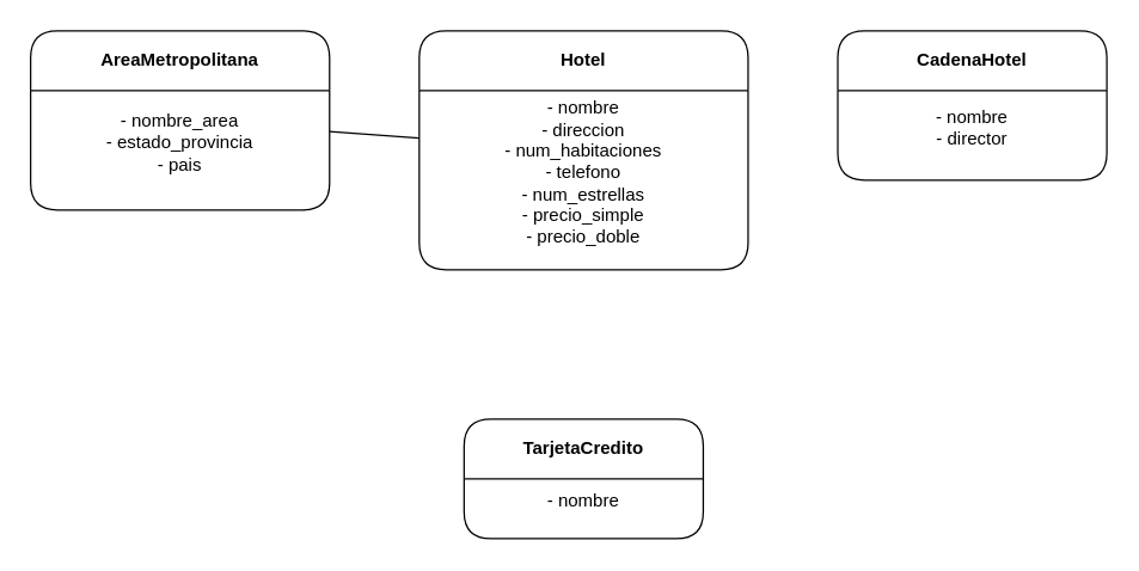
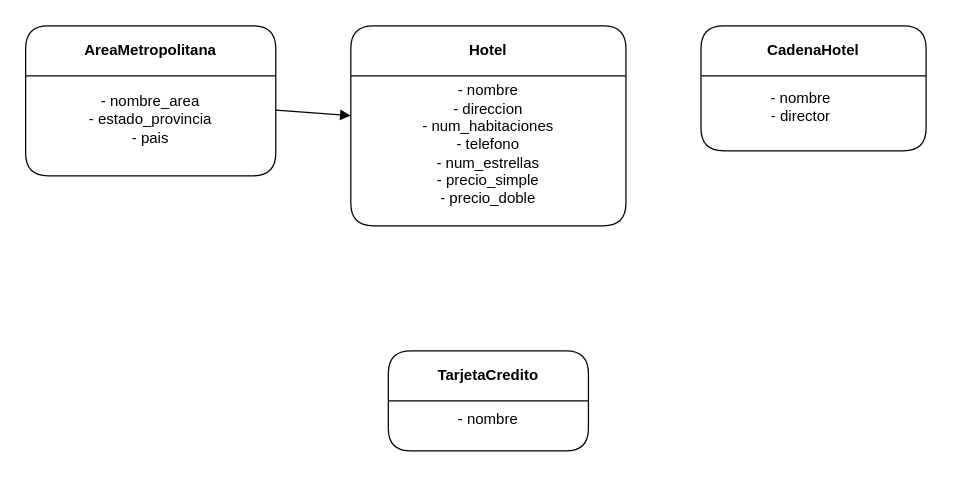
  <mxCell id="0" />
  <mxCell id="1" parent="0" />
  <mxCell id="2" value="&lt;b&gt;AreaMetropolitana&lt;/b&gt;" style="shape=swimlane;rounded=1;whiteSpace=wrap;html=1;" vertex="1" parent="1"><mxGeometry x="20" y="20" width="200" height="120" as="geometry" /></mxCell>
  <mxCell id="3" value="- nombre_area&lt;br&gt;- estado_provincia&lt;br&gt;- pais" style="text;html=1;align=center;verticalAlign=middle;whiteSpace=wrap;rounded=0;" vertex="1" parent="2"><mxGeometry x="35" y="60" width="130" height="30" as="geometry" /></mxCell>
  <mxCell id="4" value="&lt;b&gt;Hotel&lt;/b&gt;" style="shape=swimlane;rounded=1;whiteSpace=wrap;html=1;" vertex="1" parent="1"><mxGeometry x="280" y="20" width="220" height="160" as="geometry"><mxRectangle x="300" y="40" width="150" height="130" as="alternateBounds" /></mxGeometry></mxCell>
  <mxCell id="5" value="- nombre&lt;br&gt;- direccion&lt;br&gt;- num_habitaciones&lt;br&gt;- telefono&lt;br&gt;- num_estrellas&lt;br&gt;- precio_simple&lt;br&gt;- precio_doble" style="text;html=1;align=center;verticalAlign=middle;whiteSpace=wrap;rounded=0;" vertex="1" parent="4"><mxGeometry x="10" y="80" width="200" height="30" as="geometry" /></mxCell>
  <mxCell id="6" value="&lt;b&gt;CadenaHotel&lt;/b&gt;" style="shape=swimlane;rounded=1;whiteSpace=wrap;html=1;" vertex="1" parent="1"><mxGeometry x="560" y="20" width="180" height="100" as="geometry" /></mxCell>
- <mxCell id="7" value="- nombre&lt;br&gt;- director" style="text;html=1;align=center;verticalAlign=middle;whiteSpace=wrap;rounded=0;" vertex="1" parent="6"><mxGeometry x="60" y="50" width="60" height="30" as="geometry" /></mxCell>
+ <mxCell id="7" value="- nombre&lt;br&gt;- director" style="text;html=1;align=center;verticalAlign=middle;whiteSpace=wrap;rounded=0;" vertex="1" parent="6"><mxGeometry x="50" y="50" width="60" height="30" as="geometry" /></mxCell>
  <mxCell id="8" value="&lt;b&gt;TarjetaCredito&lt;/b&gt;" style="shape=swimlane;rounded=1;whiteSpace=wrap;html=1;" vertex="1" parent="1"><mxGeometry x="310" y="280" width="160" height="80" as="geometry" /></mxCell>
  <mxCell id="9" value="- nombre" style="text;html=1;align=center;verticalAlign=middle;whiteSpace=wrap;rounded=0;" vertex="1" parent="8"><mxGeometry x="50" y="40" width="60" height="30" as="geometry" /></mxCell>
- <mxCell id="10" style="endArrow=none;html=1;" edge="1" parent="1" source="2" target="4"><mxGeometry relative="1" as="geometry" /></mxCell>
+ <mxCell id="10" style="endArrow=block;html=1;" edge="1" parent="1" source="2" target="4"><mxGeometry relative="1" as="geometry" /></mxCell>
